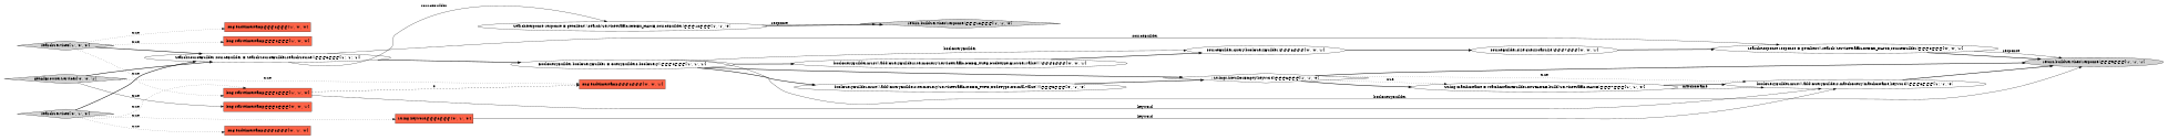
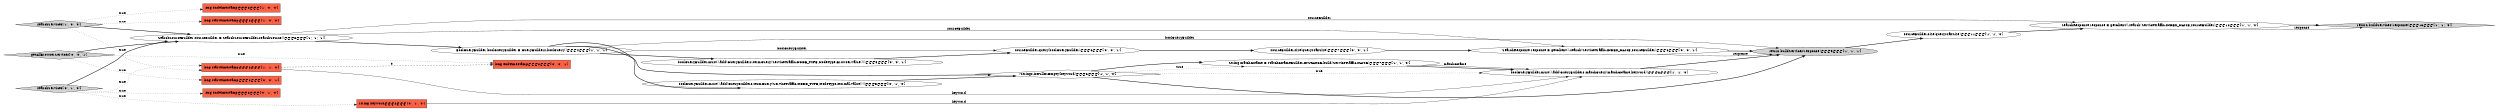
  digraph {
    rankdir=LR
    node [fillcolor=white shape=ellipse style=filled]
    edge [style=bold]
    n1 [label="!Strings.isNullOrEmpty(keyword)@@@6@@@['1', '1', '0']" shape=diamond]
    n2 [label="String matchCName = MatchCNameBuilder.INSTANCE.build(ServiceTraffic.NAME)@@@7@@@['1', '1', '0']"]
    n3 [label="boolQueryBuilder.must().add(QueryBuilders.matchQuery(matchCName,keyword))@@@8@@@['1', '1', '0']"]
    n4 [fillcolor=lightgray label="return buildServices(response)@@@9@@@['1', '1', '1']"]
+   n5 [label="sourceBuilder.size(queryMaxSize)@@@11@@@['1', '1', '0']"]
    n6 [fillcolor=tomato label="long endTimestamp@@@2@@@['1', '0', '0']" shape=box]
    n7 [label="SearchResponse response = getClient().search(ServiceTraffic.INDEX_NAME,sourceBuilder)@@@12@@@['1', '1', '0']"]
    n8 [fillcolor=lightgray label="return buildServices(response)@@@13@@@['1', '1', '0']" shape=diamond]
    n9 [fillcolor=tomato label="long endTimestamp@@@2@@@['0', '0', '1']" shape=box]
    n10 [fillcolor=lightgray label="searchServices['1', '0', '0']" shape=diamond]
    n11 [fillcolor=tomato label="long startTimestamp@@@2@@@['1', '1', '0']" shape=box]
    n12 [label="SearchSourceBuilder sourceBuilder = SearchSourceBuilder.searchSource()@@@3@@@['1', '1', '1']"]
    n13 [fillcolor=tomato label="long startTimestamp@@@2@@@['1', '0', '0']" shape=box]
    n14 [label="BoolQueryBuilder boolQueryBuilder = QueryBuilders.boolQuery()@@@4@@@['1', '1', '1']"]
    n15 [label="SearchResponse response = getClient().search(ServiceTraffic.INDEX_NAME,sourceBuilder)@@@8@@@['0', '0', '1']"]
    n16 [label="sourceBuilder.query(boolQueryBuilder)@@@6@@@['0', '0', '1']"]
    n17 [label="sourceBuilder.size(queryMaxSize)@@@7@@@['0', '0', '1']"]
    n18 [label="boolQueryBuilder.must().add(QueryBuilders.termQuery(ServiceTraffic.NODE_TYPE,NodeType.Browser.value()))@@@5@@@['0', '0', '1']"]
    n19 [fillcolor=tomato label="long startTimestamp@@@2@@@['0', '0', '1']" shape=box]
    n20 [label="boolQueryBuilder.must().add(QueryBuilders.termQuery(ServiceTraffic.NODE_TYPE,NodeType.Normal.value()))@@@5@@@['0', '1', '0']"]
    n21 [fillcolor=lightgray label="getAllBrowserServices['0', '0', '1']" shape=diamond]
    n22 [fillcolor=tomato label="long endTimestamp@@@2@@@['0', '1', '0']" shape=box]
    n23 [fillcolor=tomato label="String keyword@@@2@@@['0', '1', '0']" shape=box]
    n24 [fillcolor=lightgray label="searchServices['0', '1', '0']" shape=diamond]
    n1 -> n2
    n1 -> n2 [label=true style=dotted]
    n1 -> n3 [label=true style=dotted]
    n1 -> n4
    n2 -> n3 [label=matchCName style=solid]
    n2 -> n3
    n3 -> n4
+   n4 -> n5
+   n5 -> n7
    n7 -> n8
    n7 -> n8 [label=response style=solid]
    n10 -> n6 [label=true style=dotted]
    n10 -> n11 [label=true style=dotted]
    n10 -> n12
    n10 -> n13 [label=true style=dotted]
    n11 -> n3 [label=keyword style=solid]
    n11 -> n9 [label=0 style=dashed]
    n12 -> n7 [label=sourceBuilder style=solid]
    n12 -> n14
    n12 -> n15 [label=sourceBuilder style=solid]
    n14 -> n1
    n14 -> n4 [label=boolQueryBuilder style=solid]
    n14 -> n16 [label=boolQueryBuilder style=solid]
    n14 -> n18
    n14 -> n20
    n15 -> n4
    n15 -> n4 [label=response style=solid]
    n16 -> n17
    n17 -> n15
    n18 -> n16
    n20 -> n1
    n21 -> n9 [label=true style=dotted]
    n21 -> n12
-   n21 -> n19 [label=true style=solid]
+   n21 -> n19 [label=true style=dotted]
    n23 -> n3 [label=keyword style=solid]
    n24 -> n11 [label=true style=dotted]
    n24 -> n12
    n24 -> n22 [label=true style=dotted]
    n24 -> n23 [label=true style=dotted]
  }
